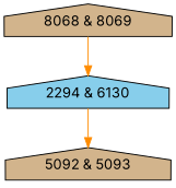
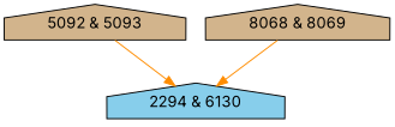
  digraph {
    fontname=Inter
    node [fillcolor=tan fontname=Inter shape=house style=filled]
    edge [color=darkorange fontname=Inter]
    n1 [fillcolor=skyblue label="2294 & 6130"]
    n2 [label="5092 & 5093"]
    n3 [label="8068 & 8069"]
-   n1 -> n2
+   n2 -> n1
    n3 -> n1
  }
